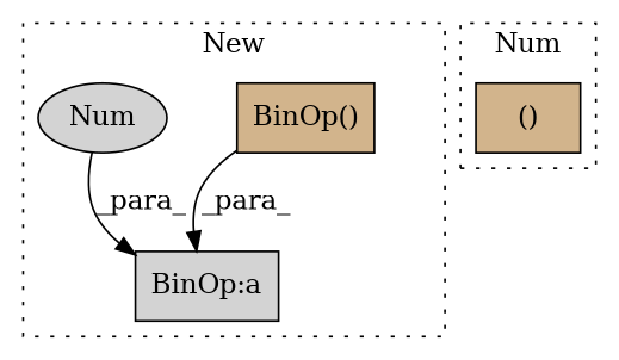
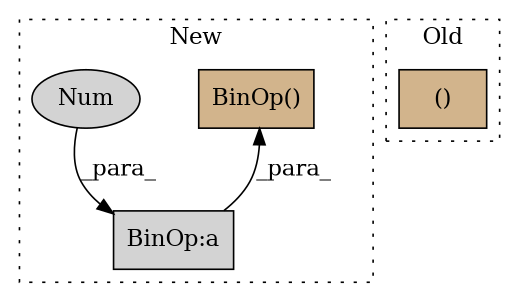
  digraph {
    node [fillcolor=tan l=3 shape=box style=filled]
    n1 [a=75 l="10,1" label="BinOp()" s="1133,1178"]
    n2 [a=82 fillcolor=lightgrey label="BinOp:a" s=1154]
    n3 [a=76 fillcolor=lightgrey l=1 label=Num s=1157 shape=ellipse]
    n4 [a=54 label="()" s=720]
    subgraph cluster_1 {
      label=New
      style=dotted
      n1
      n2
      n3
    }
    subgraph cluster_2 {
-     label=Num
+     label=Old
      style=dotted
      n4
    }
-   n1 -> n2 [label=_para_]
+   n2 -> n1 [label=_para_]
    n3 -> n2 [label=_para_]
  }
